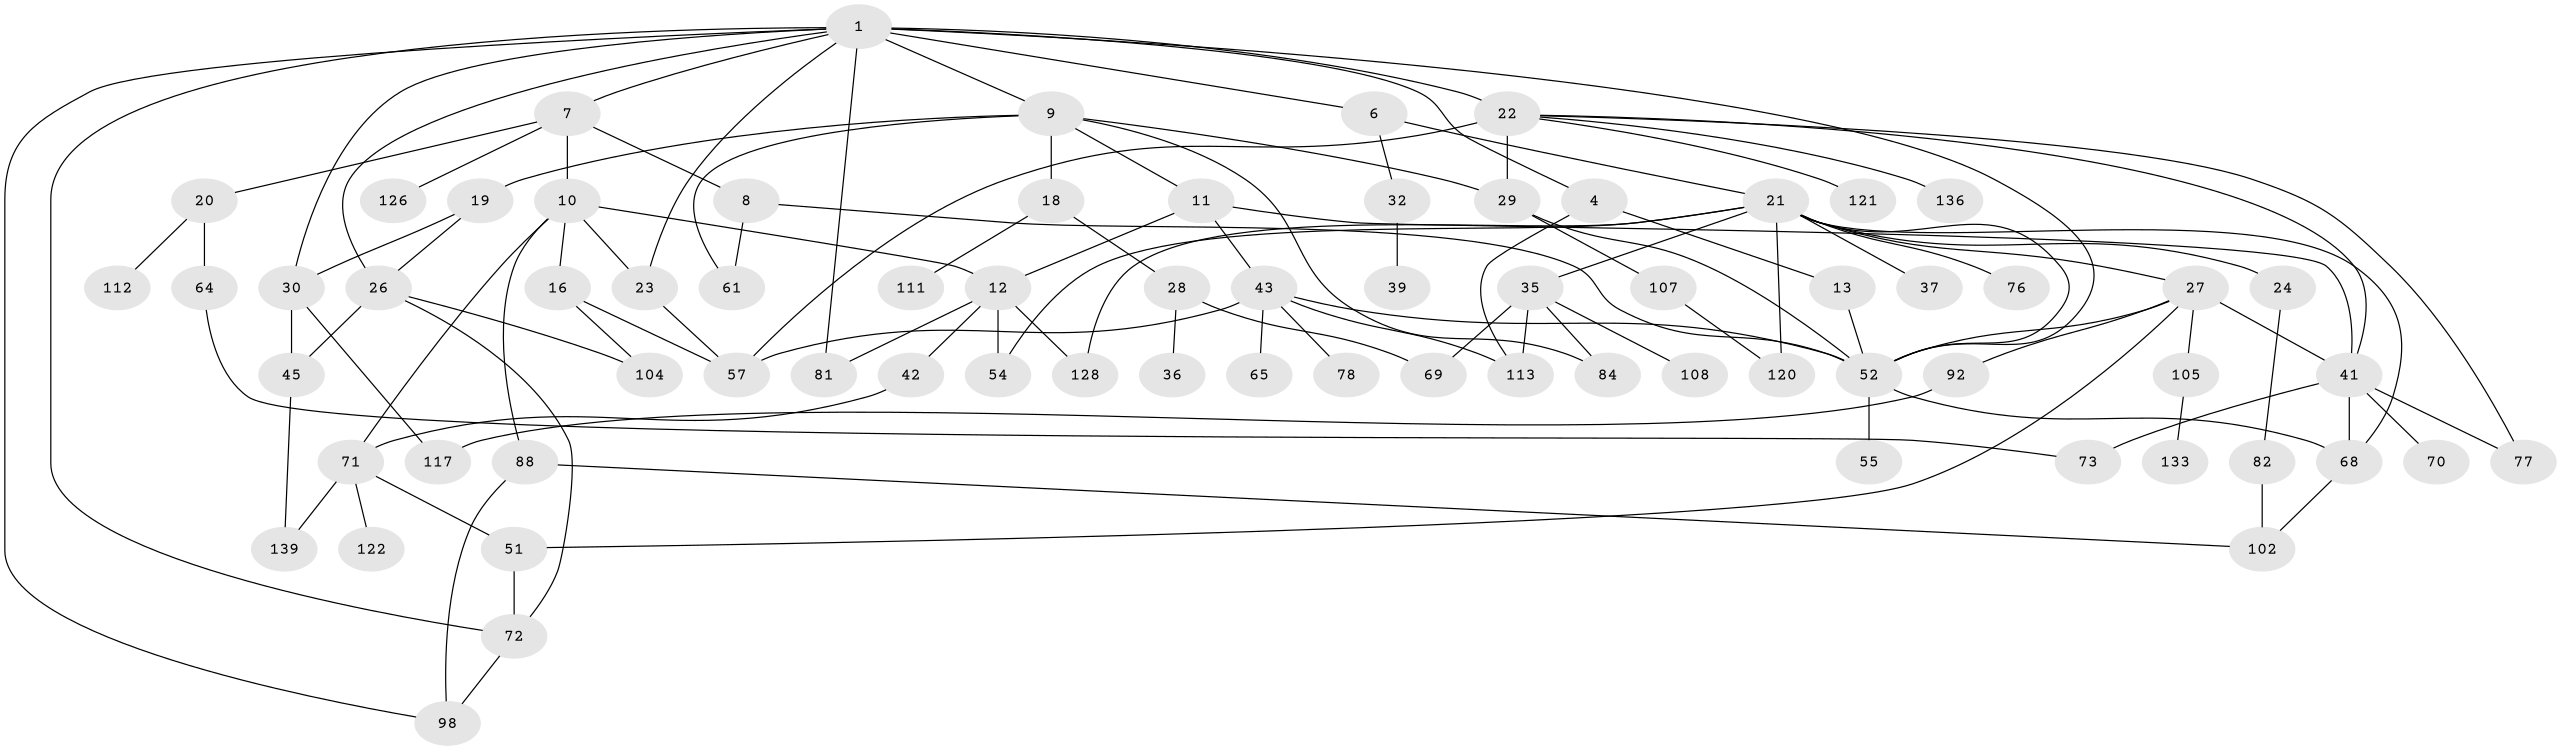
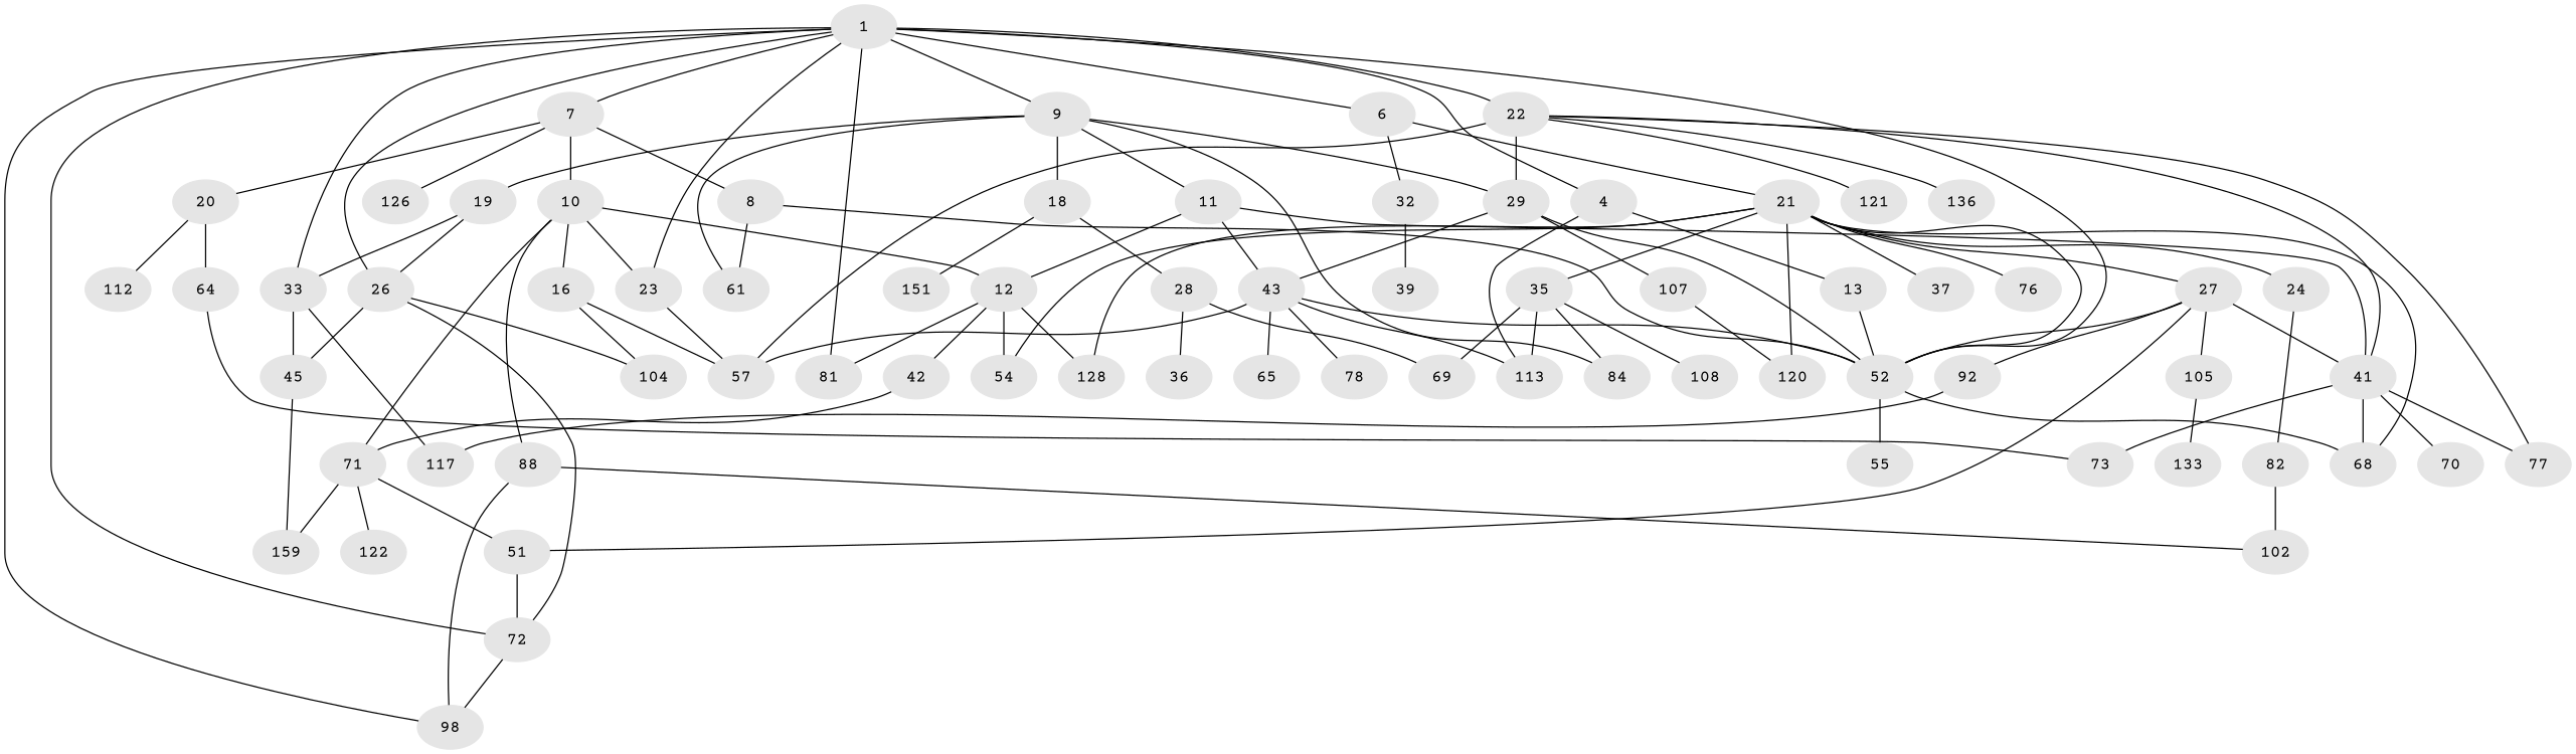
  graph {
    fontname="Courier Prime"
    node [color=gray90 fontname="Courier Prime" style=filled]
    edge [fontname="Courier Prime"]
    1 [super="+2+3+44"]
    4 [super="+124"]
    6
    7
    9 [super="+14"]
    22 [super="+25+96"]
    23 [super="+106"]
    26 [super="+67"]
-   30 [super="+137+47"]
+   30 [super="+137+47" label=33]
    52 [super="+85+53"]
    72 [super="+101"]
    81
    98 [super="+103"]
    13
    113 [super="+119"]
    21 [super="+34+75"]
    32
    8
    10
    20 [super="+31"]
    126 [super="+135"]
    61 [super="+83+87"]
    11
    18
    19 [super="+59"]
    29 [super="+38"]
    84 [super="+93"]
    41 [super="+46+56"]
    57 [super="+118+60+80"]
    77 [super="+79"]
    121
    136
    104
    45 [super="+49"]
    117
    68 [super="+134+86+127+130"]
    55
    54
    128
    24 [super="+100"]
    27 [super="+63+123+95+50"]
    35
    37
    76
    120 [super="+144"]
    39
    12 [super="+40+16+15"]
    n48 [label=16 super="+89"]
    71 [super="+115"]
    88
    64 [super="+66"]
    112
    43 [super="+99+129"]
    28
-   111 [super="+116"]
+   111 [super="+116" label=151]
    107 [super="+140"]
    42 [super="+58"]
    51
-   139
+   139 [label=159]
    122
    102
    70
    73
    65
    78 [super="+125"]
    36 [super="+48"]
    69 [super="+74"]
    82
    92
    105
    108
    133
    1 -- 4
    1 -- 6
    1 -- 7 [weight=2]
    1 -- 9
    1 -- 22 [weight=3]
    1 -- 23
    1 -- 26
    1 -- 30
    1 -- 52
    1 -- 72
    1 -- 81
    1 -- 98
    4 -- 13
    4 -- 113
    6 -- 21
    6 -- 32
    7 -- 8
    7 -- 10
    7 -- 20
    7 -- 126
    9 -- 61
    9 -- 11
    9 -- 18
    9 -- 19
    9 -- 29
    9 -- 84
    22 -- 29 [weight=2]
    22 -- 41
    22 -- 57
    22 -- 77
    22 -- 121
    22 -- 136
    23 -- 57
    26 -- 72
    26 -- 104
    26 -- 45
    30 -- 45
    30 -- 117
    52 -- 68 [weight=2]
    52 -- 55
    72 -- 98
    13 -- 52
    21 -- 52
    21 -- 68
    21 -- 54
    21 -- 128
    21 -- 24
    21 -- 27
    21 -- 35
    21 -- 37
    21 -- 76
    21 -- 120
    32 -- 39
    8 -- 52
    8 -- 61
    10 -- 23
    10 -- 12
    10 -- n48
    10 -- 71
    10 -- 88
    20 -- 64
    20 -- 112
    11 -- 41
    11 -- 12
    11 -- 43
    18 -- 28
    18 -- 111
    19 -- 26
    19 -- 30
    29 -- 52
+   29 -- 43
    29 -- 107
    41 -- 77
    41 -- 68
    41 -- 70
    41 -- 73
    45 -- 139
-   68 -- 102
    24 -- 82
    27 -- 52
    27 -- 41
    27 -- 51
    27 -- 92
    27 -- 105
    35 -- 113
    35 -- 84
    35 -- 69
    35 -- 108
    12 -- 81
    12 -- 54
    12 -- 128
    12 -- 42
    n48 -- 57
    n48 -- 104
    71 -- 51
    71 -- 139
    71 -- 122
    88 -- 98
    88 -- 102
    64 -- 73
    43 -- 52
    43 -- 113
    43 -- 57 [weight=3]
    43 -- 65
    43 -- 78
    28 -- 36
    28 -- 69
    107 -- 120
    42 -- 71
    51 -- 72
    82 -- 102
    92 -- 117
    105 -- 133
  }
